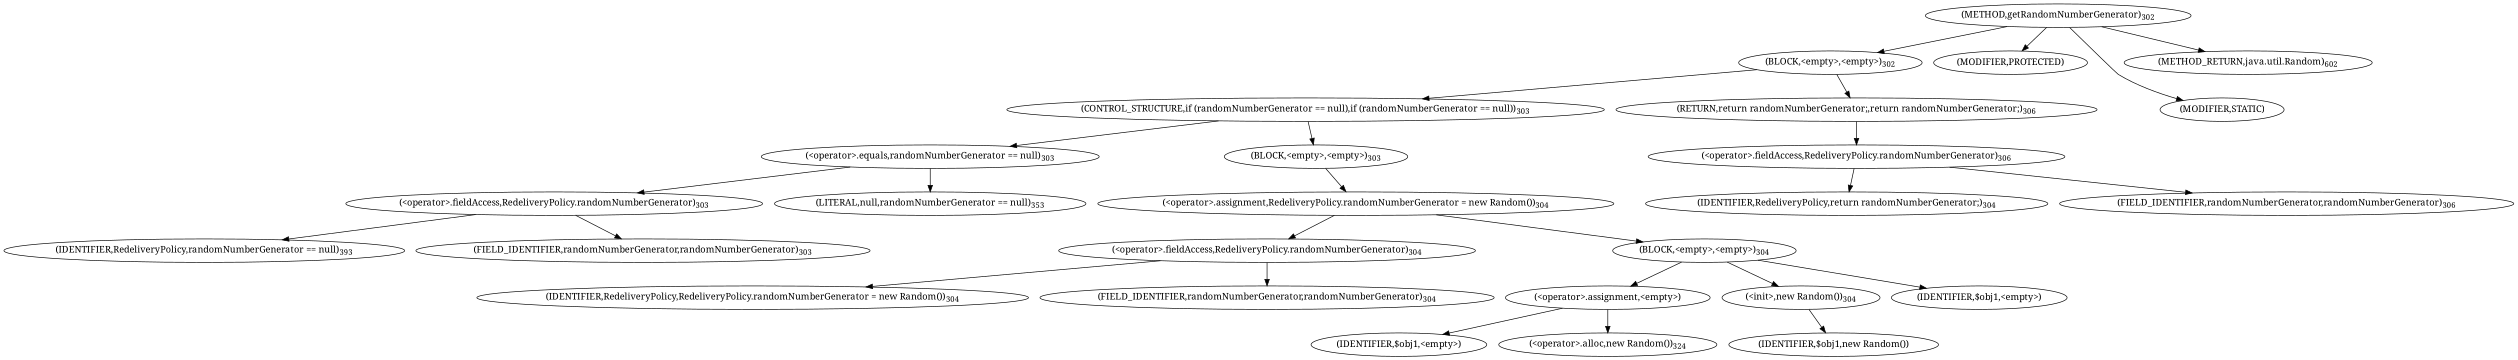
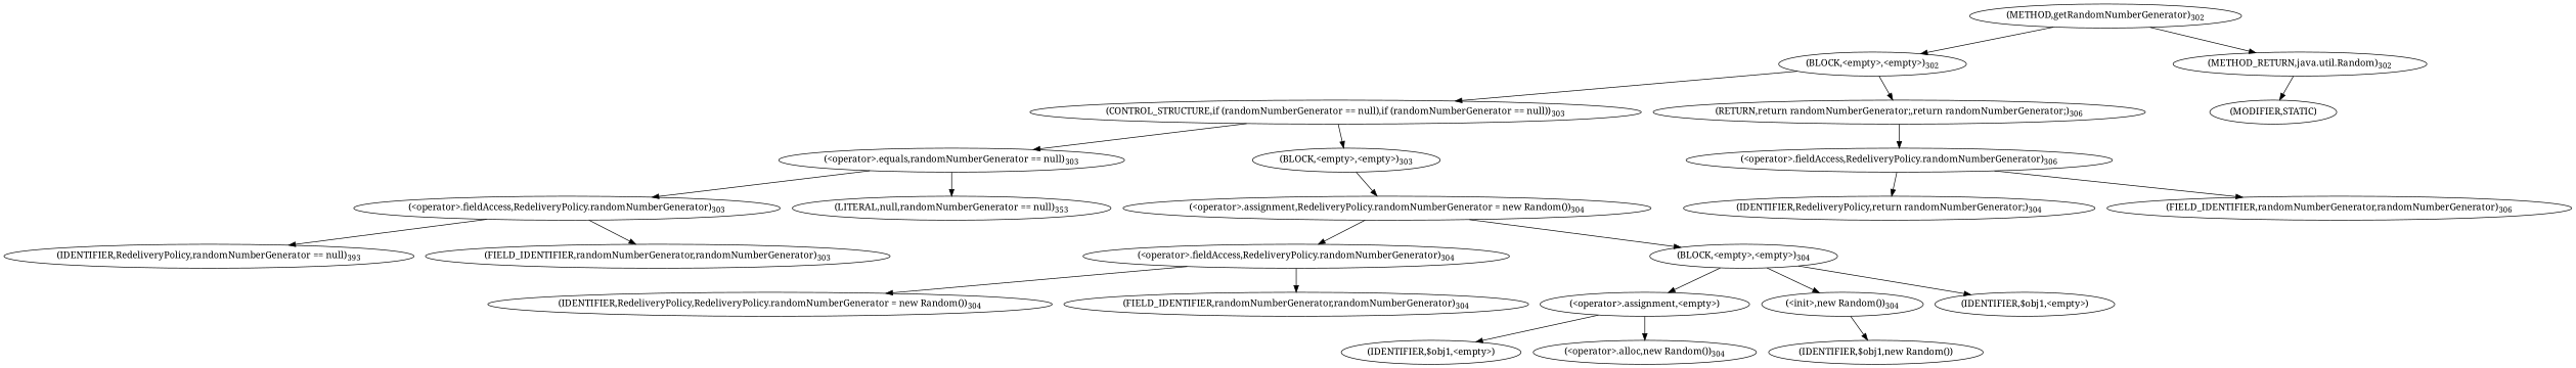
  digraph {
    fontname="Noto Serif"
    node [fontname="Noto Serif"]
    edge [fontname="Noto Serif"]
    n1 [label=<(METHOD,getRandomNumberGenerator)<SUB>302</SUB>>]
    n2 [label=<(BLOCK,&lt;empty&gt;,&lt;empty&gt;)<SUB>302</SUB>>]
-   n3 [label=<(MODIFIER,PROTECTED)>]
    n4 [label=<(MODIFIER,STATIC)>]
-   n5 [label=<(METHOD_RETURN,java.util.Random)<SUB>602</SUB>>]
+   n5 [label=<(METHOD_RETURN,java.util.Random)<SUB>302</SUB>>]
    n6 [label=<(CONTROL_STRUCTURE,if (randomNumberGenerator == null),if (randomNumberGenerator == null))<SUB>303</SUB>>]
    n7 [label=<(RETURN,return randomNumberGenerator;,return randomNumberGenerator;)<SUB>306</SUB>>]
    n8 [label=<(&lt;operator&gt;.equals,randomNumberGenerator == null)<SUB>303</SUB>>]
    n9 [label=<(BLOCK,&lt;empty&gt;,&lt;empty&gt;)<SUB>303</SUB>>]
    n10 [label=<(&lt;operator&gt;.fieldAccess,RedeliveryPolicy.randomNumberGenerator)<SUB>306</SUB>>]
    n11 [label=<(&lt;operator&gt;.fieldAccess,RedeliveryPolicy.randomNumberGenerator)<SUB>303</SUB>>]
    n12 [label=<(LITERAL,null,randomNumberGenerator == null)<SUB>353</SUB>>]
    n13 [label=<(&lt;operator&gt;.assignment,RedeliveryPolicy.randomNumberGenerator = new Random())<SUB>304</SUB>>]
    n14 [label=<(IDENTIFIER,RedeliveryPolicy,randomNumberGenerator == null)<SUB>393</SUB>>]
    n15 [label=<(FIELD_IDENTIFIER,randomNumberGenerator,randomNumberGenerator)<SUB>303</SUB>>]
    n16 [label=<(&lt;operator&gt;.fieldAccess,RedeliveryPolicy.randomNumberGenerator)<SUB>304</SUB>>]
    n17 [label=<(BLOCK,&lt;empty&gt;,&lt;empty&gt;)<SUB>304</SUB>>]
    n18 [label=<(IDENTIFIER,RedeliveryPolicy,RedeliveryPolicy.randomNumberGenerator = new Random())<SUB>304</SUB>>]
    n19 [label=<(FIELD_IDENTIFIER,randomNumberGenerator,randomNumberGenerator)<SUB>304</SUB>>]
    n20 [label=<(&lt;operator&gt;.assignment,&lt;empty&gt;)>]
    n21 [label=<(&lt;init&gt;,new Random())<SUB>304</SUB>>]
    n22 [label=<(IDENTIFIER,$obj1,&lt;empty&gt;)>]
    n23 [label=<(IDENTIFIER,$obj1,&lt;empty&gt;)>]
-   n24 [label=<(&lt;operator&gt;.alloc,new Random())<SUB>324</SUB>>]
+   n24 [label=<(&lt;operator&gt;.alloc,new Random())<SUB>304</SUB>>]
    n25 [label=<(IDENTIFIER,$obj1,new Random())>]
    n26 [label=<(IDENTIFIER,RedeliveryPolicy,return randomNumberGenerator;)<SUB>304</SUB>>]
    n27 [label=<(FIELD_IDENTIFIER,randomNumberGenerator,randomNumberGenerator)<SUB>306</SUB>>]
    n1 -> n2
-   n1 -> n3
-   n1 -> n4
+   n5 -> n4
    n1 -> n5
    n2 -> n6
    n2 -> n7
    n6 -> n8
    n6 -> n9
    n7 -> n10
    n8 -> n11
    n8 -> n12
    n9 -> n13
    n10 -> n26
    n10 -> n27
    n11 -> n14
    n11 -> n15
    n13 -> n16
    n13 -> n17
    n16 -> n18
    n16 -> n19
    n17 -> n20
    n17 -> n21
    n17 -> n22
    n20 -> n23
    n20 -> n24
    n21 -> n25
  }
